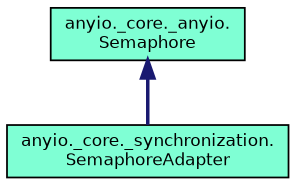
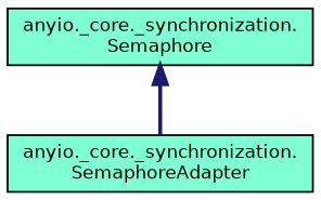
  digraph {
    rankdir=TB
    fontname="DejaVu Sans"
    node [color=black fillcolor=aquamarine fontname="DejaVu Sans" fontsize=10 shape=record style=filled]
-   n1 [height=0.2 label="anyio._core._anyio.\lSemaphore" width=0.4]
+   n1 [height=0.2 label="anyio._core._synchronization.\lSemaphore" width=0.4]
    n2 [height=0.2 label="anyio._core._synchronization.\lSemaphoreAdapter" width=0.4]
    n1 -> n2 [color=midnightblue dir=back fontname="DejaVu Sans" fontsize=10 labelfontname=Helvetica labelfontsize=10 style=bold]
  }
